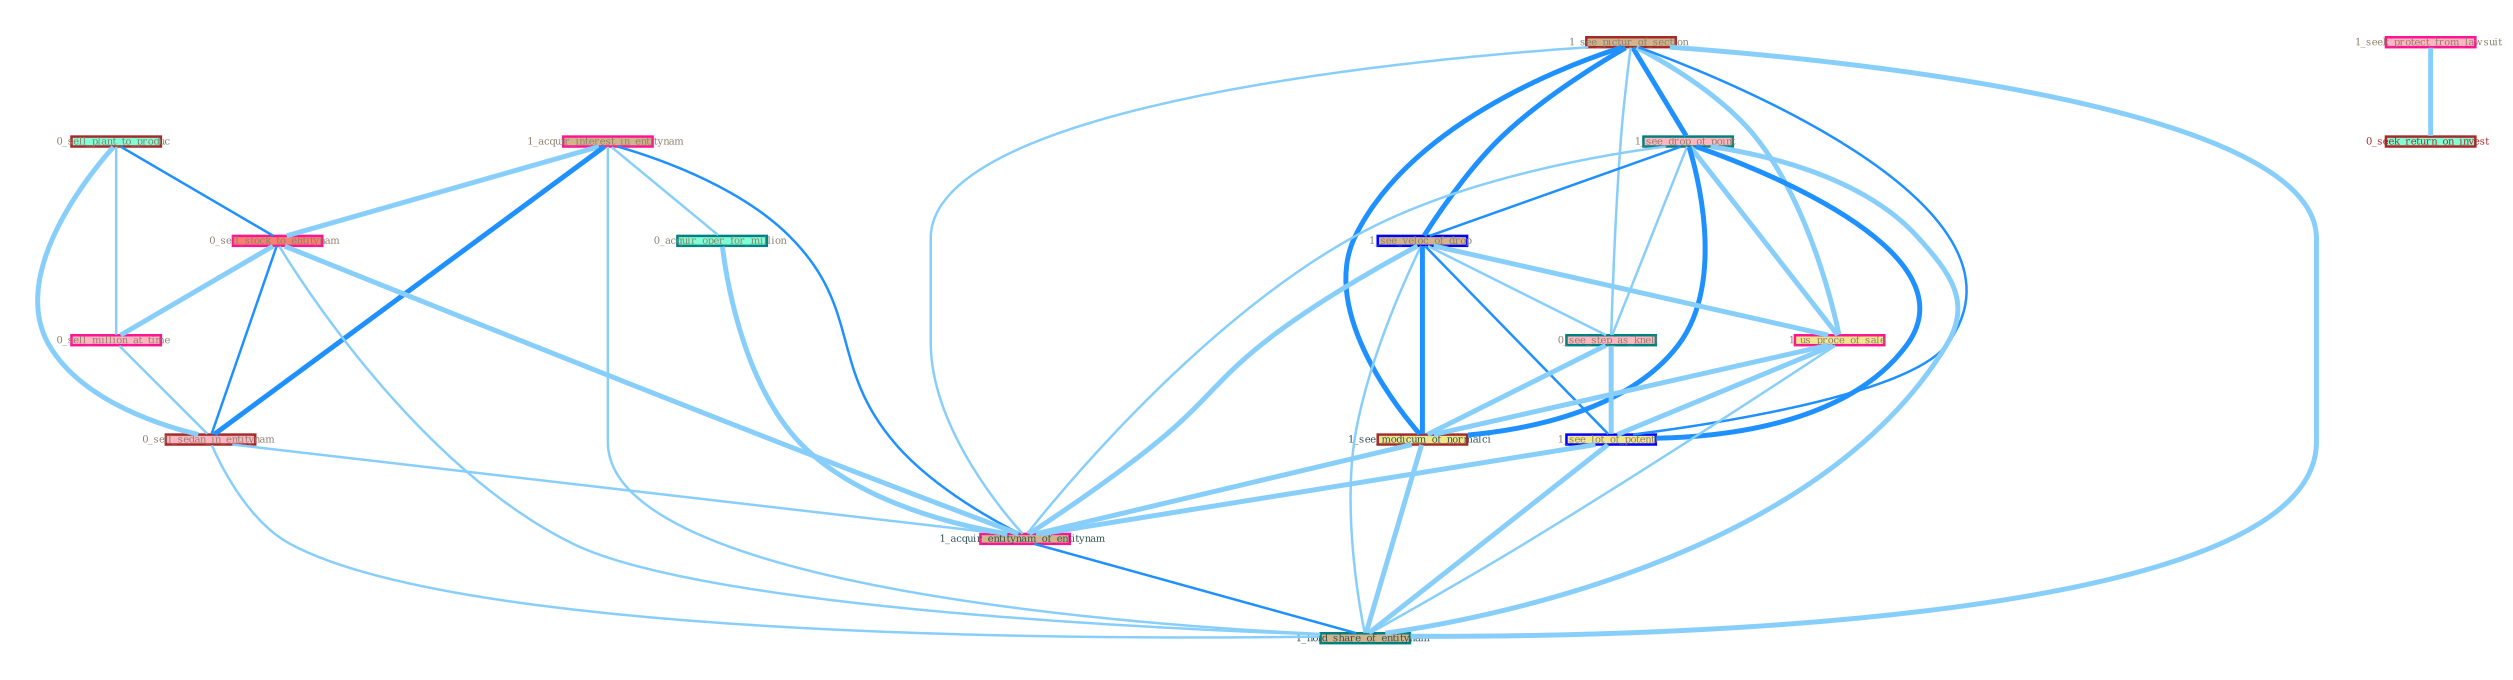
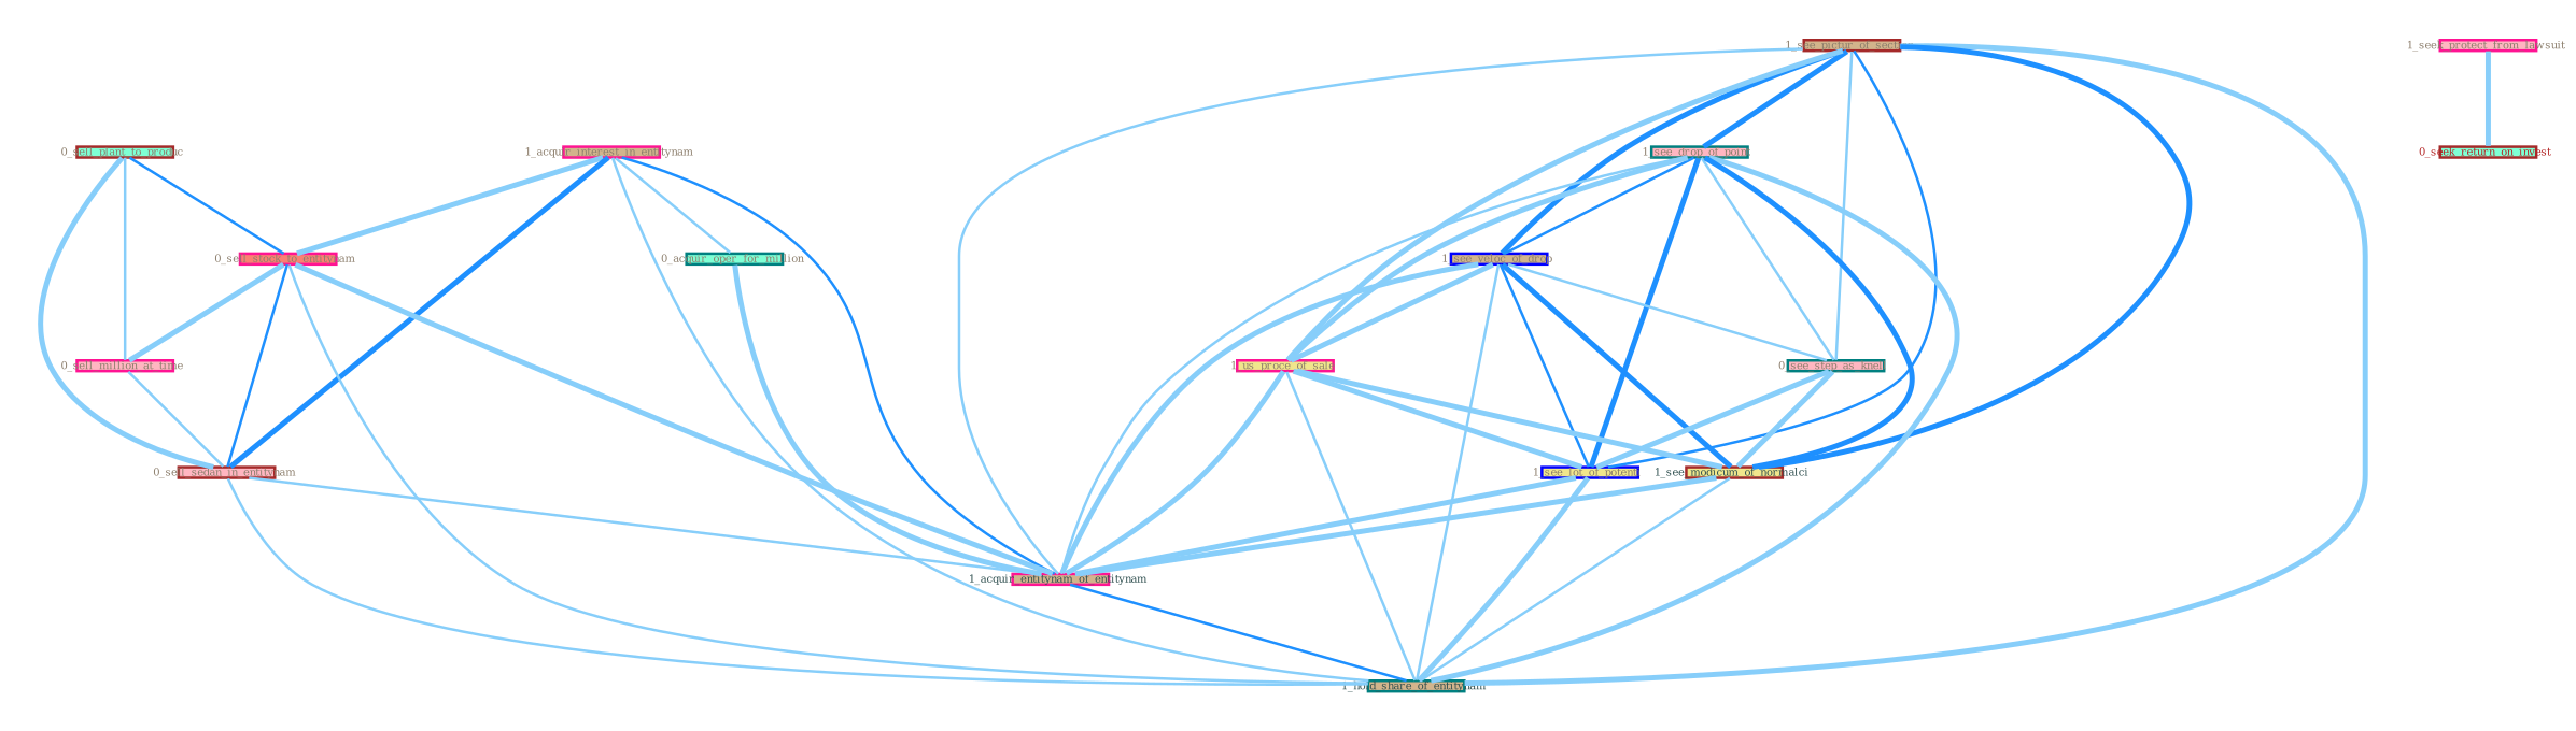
  graph {
    node [color=deeppink fillcolor=tan fixedsize=true fontcolor="#8b7d6b" fontsize=4 shape=polygon style=filled]
    edge [color="#87cefa" style=bold w=1]
    "0_sell_plant_to_produc " [color=brown fillcolor=aquamarine height=.06 width=.5]
    "1_acquir_interest_in_entitynam " [height=.06 width=.5]
    "1_see_pictur_of_section " [color=brown height=.06 width=.5]
    "0_sell_stock_to_entitynam " [fillcolor=salmon height=.06 width=.5]
    "1_seek_protect_from_lawsuit " [fillcolor=lightpink height=.06 width=.5]
    "1_see_drop_of_point " [color=teal fillcolor=lightpink height=.06 width=.5]
    "0_sell_million_at_time " [fillcolor=lightpink height=.06 width=.5]
    "1_see_veloc_of_drop " [color=blue height=.06 width=.5]
    "1_us_proce_of_sale " [fillcolor=khaki height=.06 width=.5]
    "0_sell_sedan_in_entitynam " [color=brown fillcolor=lightpink height=.06 width=.5]
    "0_see_step_as_knell " [color=teal fillcolor=lightpink height=.06 width=.5]
    "1_see_lot_of_potenti " [color=blue fillcolor=khaki height=.06 width=.5]
    "0_acquir_oper_for_million " [color=teal fillcolor=aquamarine height=.06 width=.5]
    "0_seek_return_on_invest " [color=brown fillcolor=aquamarine fontcolor="#b22222" height=.06 width=.5]
    "1_acquir_entitynam_of_entitynam " [fontcolor="#2f4f4f" height=.06 width=.5]
    "1_hold_share_of_entitynam " [color=teal fontcolor="#2f4f4f" height=.06 width=.5]
    "1_see_modicum_of_normalci " [color=brown fillcolor=khaki fontcolor="#2f4f4f" height=.06 width=.5]
    subgraph sub_1 {
      "0_sell_plant_to_produc "
      "1_acquir_interest_in_entitynam "
      "1_see_pictur_of_section "
      "0_sell_stock_to_entitynam "
      "1_seek_protect_from_lawsuit "
      "1_see_drop_of_point "
      "0_sell_million_at_time "
      "1_see_veloc_of_drop "
      "1_us_proce_of_sale "
      "0_sell_sedan_in_entitynam "
      "0_see_step_as_knell "
      "1_see_lot_of_potenti "
      "0_acquir_oper_for_million "
    }
    subgraph sub_2 {
      "0_seek_return_on_invest "
    }
    "0_sell_plant_to_produc " -- "0_sell_stock_to_entitynam " [color="#1e90ff" style=solid w=2]
    "0_sell_plant_to_produc " -- "0_sell_million_at_time " [style=solid]
    "0_sell_plant_to_produc " -- "0_sell_sedan_in_entitynam "
    "1_acquir_interest_in_entitynam " -- "0_sell_stock_to_entitynam "
    "1_acquir_interest_in_entitynam " -- "0_sell_sedan_in_entitynam " [color="#1e90ff" w=2]
    "1_acquir_interest_in_entitynam " -- "0_acquir_oper_for_million " [style=solid]
    "1_acquir_interest_in_entitynam " -- "1_acquir_entitynam_of_entitynam " [color="#1e90ff" style=solid w=2]
    "1_acquir_interest_in_entitynam " -- "1_hold_share_of_entitynam " [style=solid]
    "1_see_pictur_of_section " -- "1_see_drop_of_point " [color="#1e90ff" w=2]
    "1_see_pictur_of_section " -- "1_see_veloc_of_drop " [color="#1e90ff" w=2]
    "1_see_pictur_of_section " -- "1_us_proce_of_sale "
    "1_see_pictur_of_section " -- "0_see_step_as_knell " [style=solid]
    "1_see_pictur_of_section " -- "1_see_lot_of_potenti " [color="#1e90ff" style=solid w=2]
    "1_see_pictur_of_section " -- "1_acquir_entitynam_of_entitynam " [style=solid]
    "1_see_pictur_of_section " -- "1_hold_share_of_entitynam "
    "1_see_pictur_of_section " -- "1_see_modicum_of_normalci " [color="#1e90ff" w=2]
    "0_sell_stock_to_entitynam " -- "0_sell_million_at_time "
    "0_sell_stock_to_entitynam " -- "0_sell_sedan_in_entitynam " [color="#1e90ff" style=solid w=2]
    "0_sell_stock_to_entitynam " -- "1_acquir_entitynam_of_entitynam "
    "0_sell_stock_to_entitynam " -- "1_hold_share_of_entitynam " [style=solid]
    "1_seek_protect_from_lawsuit " -- "0_seek_return_on_invest "
    "1_see_drop_of_point " -- "1_see_veloc_of_drop " [color="#1e90ff" style=solid w=2]
    "1_see_drop_of_point " -- "1_us_proce_of_sale "
    "1_see_drop_of_point " -- "0_see_step_as_knell " [style=solid]
    "1_see_drop_of_point " -- "1_see_lot_of_potenti " [color="#1e90ff" w=2]
    "1_see_drop_of_point " -- "1_acquir_entitynam_of_entitynam " [style=solid]
    "1_see_drop_of_point " -- "1_hold_share_of_entitynam "
    "1_see_drop_of_point " -- "1_see_modicum_of_normalci " [color="#1e90ff" w=2]
    "0_sell_million_at_time " -- "0_sell_sedan_in_entitynam " [style=solid]
    "1_see_veloc_of_drop " -- "1_us_proce_of_sale "
    "1_see_veloc_of_drop " -- "0_see_step_as_knell " [style=solid]
    "1_see_veloc_of_drop " -- "1_see_lot_of_potenti " [color="#1e90ff" style=solid w=2]
    "1_see_veloc_of_drop " -- "1_acquir_entitynam_of_entitynam "
    "1_see_veloc_of_drop " -- "1_hold_share_of_entitynam " [style=solid]
    "1_see_veloc_of_drop " -- "1_see_modicum_of_normalci " [color="#1e90ff" w=2]
    "1_us_proce_of_sale " -- "1_see_lot_of_potenti "
+   "1_us_proce_of_sale " -- "1_acquir_entitynam_of_entitynam "
    "1_us_proce_of_sale " -- "1_hold_share_of_entitynam " [style=solid]
    "1_us_proce_of_sale " -- "1_see_modicum_of_normalci "
    "0_sell_sedan_in_entitynam " -- "1_acquir_entitynam_of_entitynam " [style=solid]
    "0_sell_sedan_in_entitynam " -- "1_hold_share_of_entitynam " [style=solid]
    "0_see_step_as_knell " -- "1_see_lot_of_potenti "
    "0_see_step_as_knell " -- "1_see_modicum_of_normalci "
    "1_see_lot_of_potenti " -- "1_acquir_entitynam_of_entitynam "
    "1_see_lot_of_potenti " -- "1_hold_share_of_entitynam "
    "0_acquir_oper_for_million " -- "1_acquir_entitynam_of_entitynam "
    "1_acquir_entitynam_of_entitynam " -- "1_hold_share_of_entitynam " [color="#1e90ff" style=solid w=2]
    "1_see_modicum_of_normalci " -- "1_acquir_entitynam_of_entitynam "
-   "1_see_modicum_of_normalci " -- "1_hold_share_of_entitynam "
+   "1_see_modicum_of_normalci " -- "1_hold_share_of_entitynam " [style=solid]
  }
